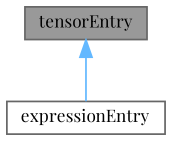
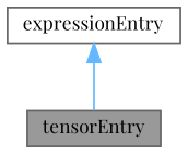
  digraph {
    fontname="Playfair Display"
    node [color=gray40 fontname="Playfair Display" fontsize=10 shape=box style=filled]
    n1 [fillcolor=grey60 fontcolor=black height=0.2 label=tensorEntry width=0.4]
    n2 [fillcolor=white height=0.2 label=expressionEntry width=0.4]
-   n1 -> n2 [color=steelblue1 dir=back fontname="Playfair Display" fontsize=10 labelfontname=Helvetica labelfontsize=10 style=solid]
+   n2 -> n1 [color=steelblue1 dir=back fontname="Playfair Display" fontsize=10 labelfontname=Helvetica labelfontsize=10 style=solid]
  }
